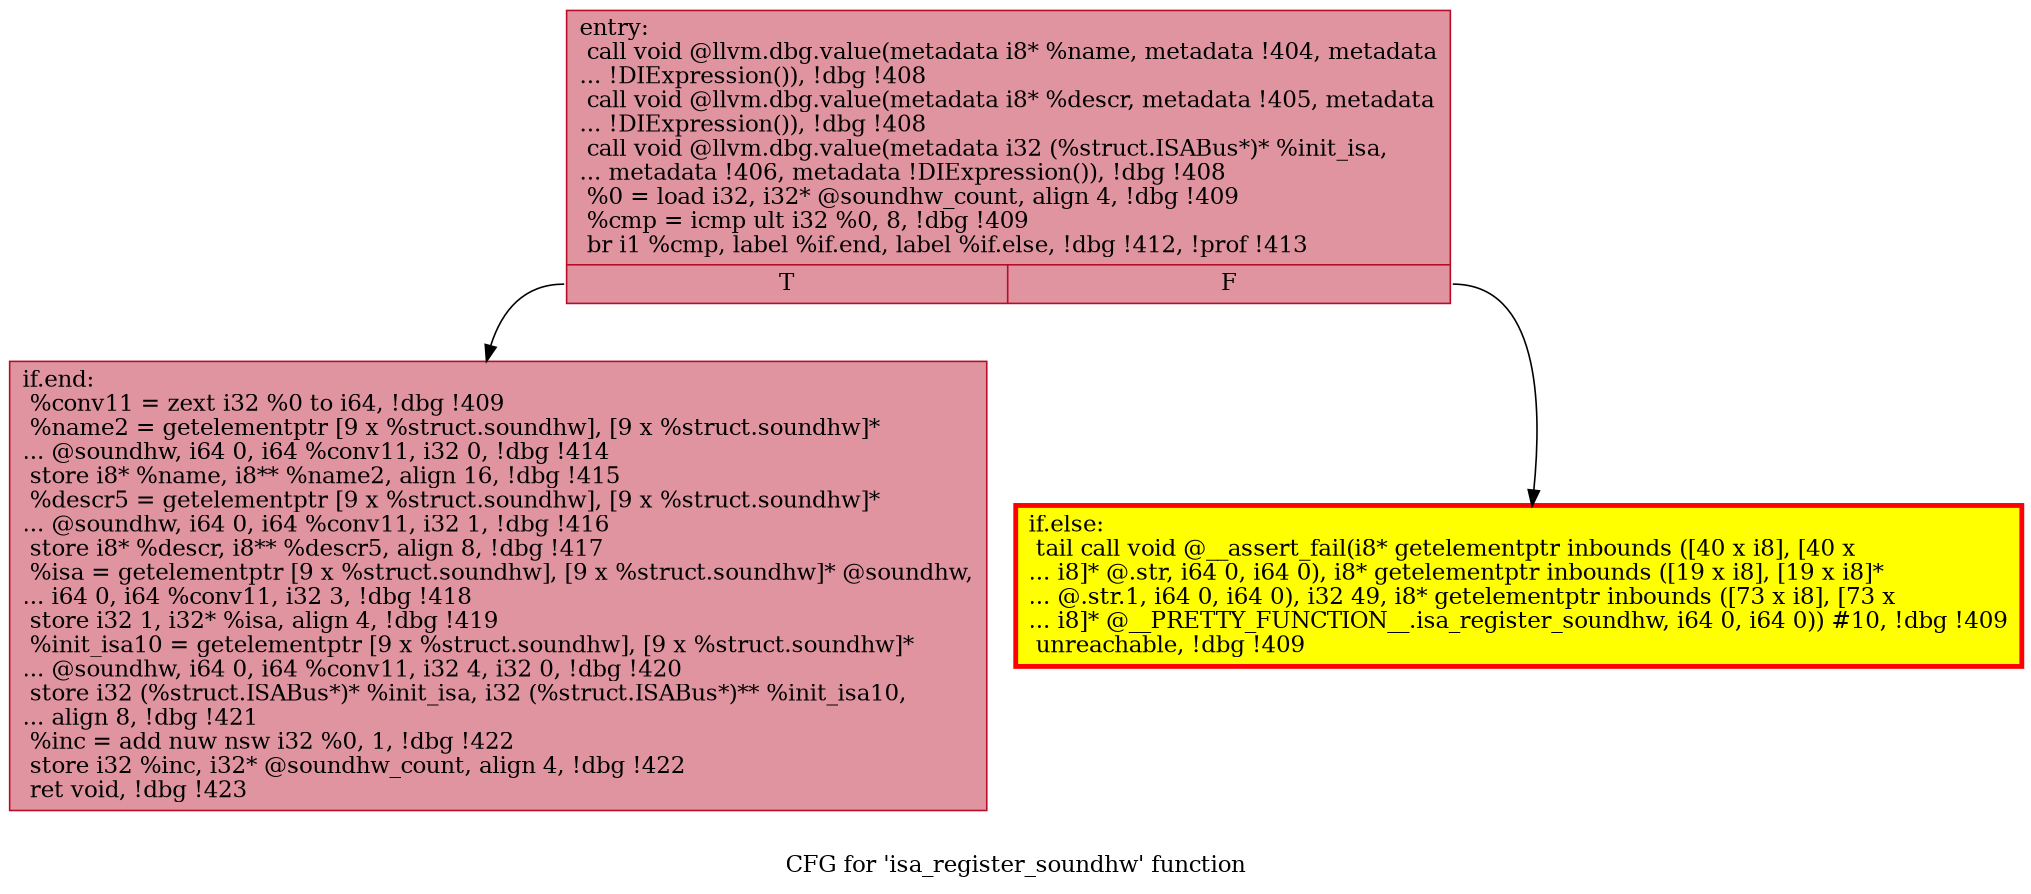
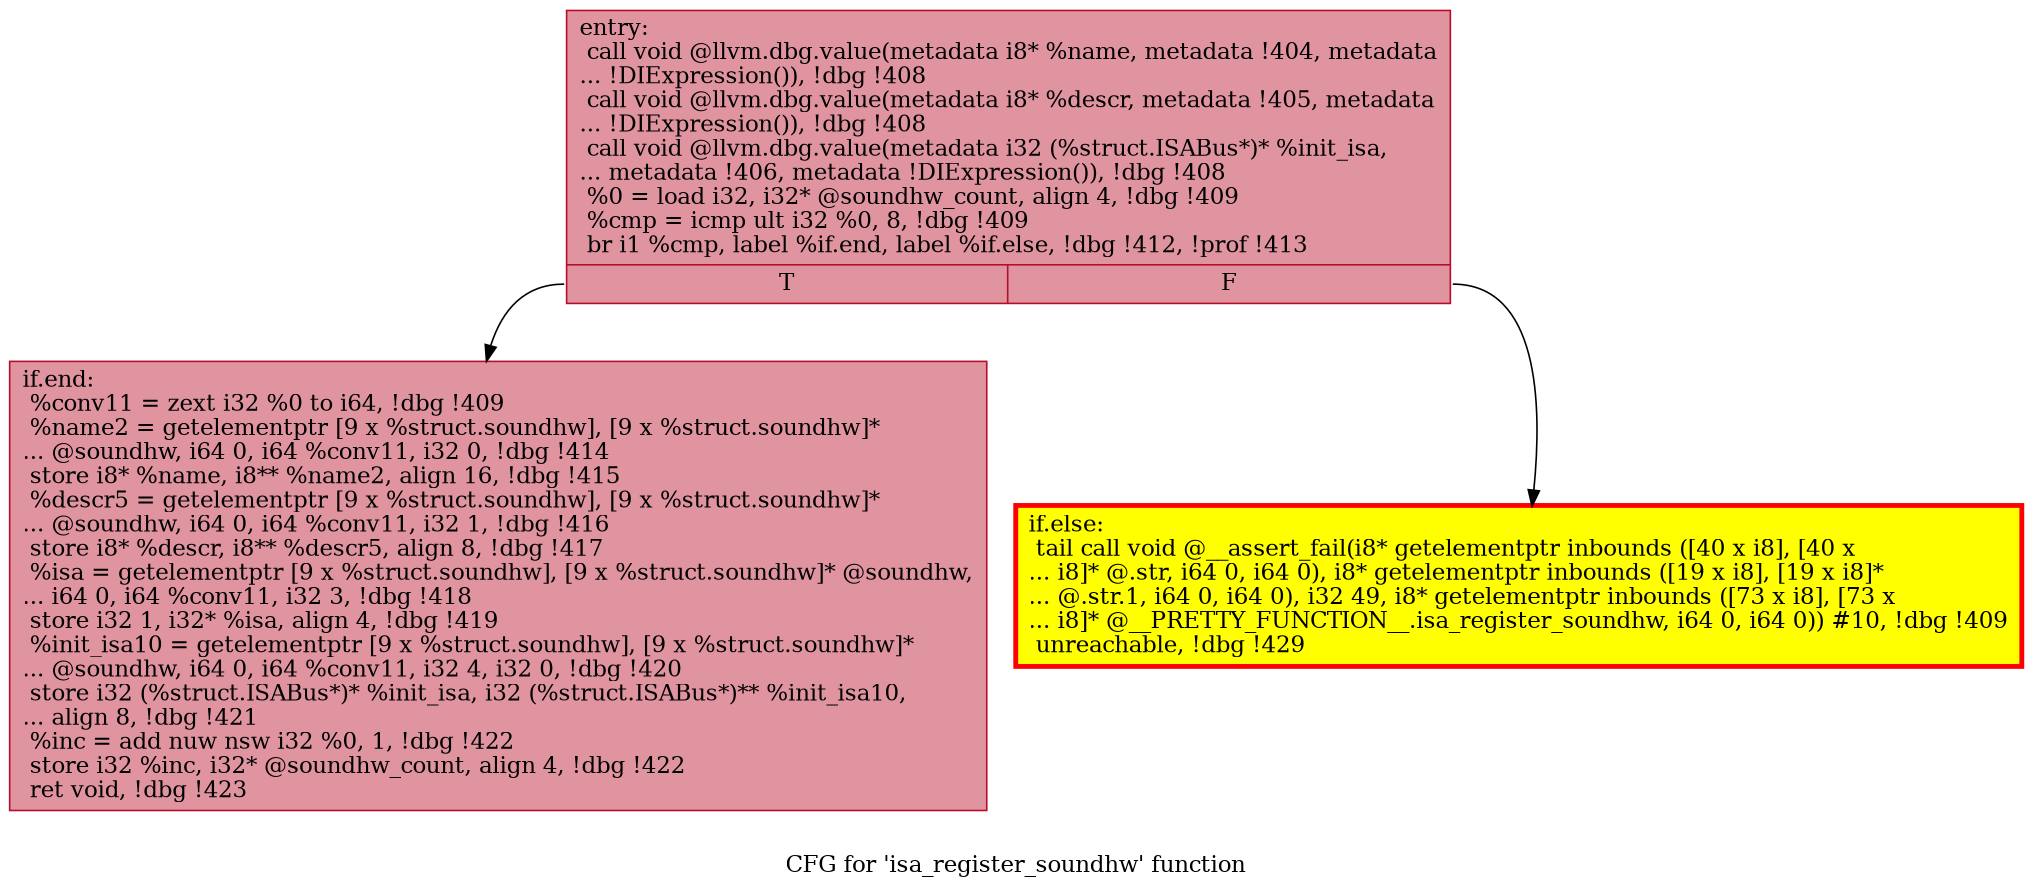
  digraph {
    label="CFG for 'isa_register_soundhw' function"
    node [color="#b70d28ff" fillcolor="#b70d2870" shape=record style=filled]
    n1 [label="{entry:\l  call void @llvm.dbg.value(metadata i8* %name, metadata !404, metadata\l... !DIExpression()), !dbg !408\l  call void @llvm.dbg.value(metadata i8* %descr, metadata !405, metadata\l... !DIExpression()), !dbg !408\l  call void @llvm.dbg.value(metadata i32 (%struct.ISABus*)* %init_isa,\l... metadata !406, metadata !DIExpression()), !dbg !408\l  %0 = load i32, i32* @soundhw_count, align 4, !dbg !409\l  %cmp = icmp ult i32 %0, 8, !dbg !409\l  br i1 %cmp, label %if.end, label %if.else, !dbg !412, !prof !413\l|{<s0>T|<s1>F}}"]
    n2 [label="{if.end:                                           \l  %conv11 = zext i32 %0 to i64, !dbg !409\l  %name2 = getelementptr [9 x %struct.soundhw], [9 x %struct.soundhw]*\l... @soundhw, i64 0, i64 %conv11, i32 0, !dbg !414\l  store i8* %name, i8** %name2, align 16, !dbg !415\l  %descr5 = getelementptr [9 x %struct.soundhw], [9 x %struct.soundhw]*\l... @soundhw, i64 0, i64 %conv11, i32 1, !dbg !416\l  store i8* %descr, i8** %descr5, align 8, !dbg !417\l  %isa = getelementptr [9 x %struct.soundhw], [9 x %struct.soundhw]* @soundhw,\l... i64 0, i64 %conv11, i32 3, !dbg !418\l  store i32 1, i32* %isa, align 4, !dbg !419\l  %init_isa10 = getelementptr [9 x %struct.soundhw], [9 x %struct.soundhw]*\l... @soundhw, i64 0, i64 %conv11, i32 4, i32 0, !dbg !420\l  store i32 (%struct.ISABus*)* %init_isa, i32 (%struct.ISABus*)** %init_isa10,\l... align 8, !dbg !421\l  %inc = add nuw nsw i32 %0, 1, !dbg !422\l  store i32 %inc, i32* @soundhw_count, align 4, !dbg !422\l  ret void, !dbg !423\l}"]
-   n3 [color=red fillcolor=yellow label="{if.else:                                          \l  tail call void @__assert_fail(i8* getelementptr inbounds ([40 x i8], [40 x\l... i8]* @.str, i64 0, i64 0), i8* getelementptr inbounds ([19 x i8], [19 x i8]*\l... @.str.1, i64 0, i64 0), i32 49, i8* getelementptr inbounds ([73 x i8], [73 x\l... i8]* @__PRETTY_FUNCTION__.isa_register_soundhw, i64 0, i64 0)) #10, !dbg !409\l  unreachable, !dbg !409\l}" penwidth=3.0]
+   n3 [color=red fillcolor=yellow label="{if.else:                                          \l  tail call void @__assert_fail(i8* getelementptr inbounds ([40 x i8], [40 x\l... i8]* @.str, i64 0, i64 0), i8* getelementptr inbounds ([19 x i8], [19 x i8]*\l... @.str.1, i64 0, i64 0), i32 49, i8* getelementptr inbounds ([73 x i8], [73 x\l... i8]* @__PRETTY_FUNCTION__.isa_register_soundhw, i64 0, i64 0)) #10, !dbg !409\l  unreachable, !dbg !429\l}" penwidth=3.0]
    n1 -> n2 [tailport=s0]
    n1 -> n3 [tailport=s1]
  }
